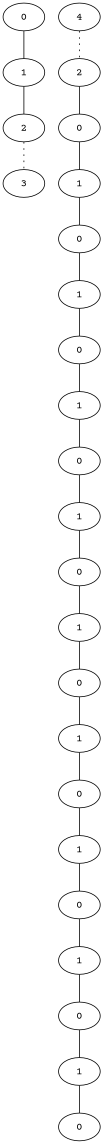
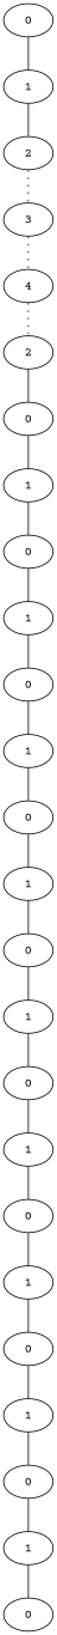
  graph {
    fontname="Courier Prime"
    node [fontname="Courier Prime"]
    edge [fontname="Courier Prime"]
    n1 [label=0]
    n2 [label=1]
    n3 [label=2]
    n4 [label=3]
    n5 [label=4]
    n6 [label=2]
    n7 [label=0]
    n8 [label=1]
    n9 [label=0]
    n10 [label=1]
    n11 [label=0]
    n12 [label=1]
    n13 [label=0]
    n14 [label=1]
    n15 [label=0]
    n16 [label=1]
    n17 [label=0]
    n18 [label=1]
    n19 [label=0]
    n20 [label=1]
    n21 [label=0]
    n22 [label=1]
    n23 [label=0]
    n24 [label=1]
    n25 [label=0]
    n1 -- n2
    n2 -- n3
    n3 -- n4 [style=dotted]
+   n4 -- n5 [style=dotted]
    n5 -- n6 [style=dotted]
    n6 -- n7
    n7 -- n8
    n8 -- n9
    n9 -- n10
    n10 -- n11
    n11 -- n12
    n12 -- n13
    n13 -- n14
    n14 -- n15
    n15 -- n16
    n16 -- n17
    n17 -- n18
    n18 -- n19
    n19 -- n20
    n20 -- n21
    n21 -- n22
    n22 -- n23
    n23 -- n24
    n24 -- n25
  }
